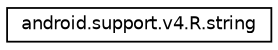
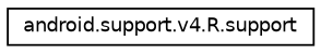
  digraph {
    rankdir=LR
-   n1 [color=black fillcolor=white fontname=Helvetica fontsize=10 height=0.2 label="android.support.v4.R.string" shape=record style=filled width=0.4]
+   n1 [color=black fillcolor=white fontname=Helvetica fontsize=10 height=0.2 label="android.support.v4.R.support" shape=record style=filled width=0.4]
  }
